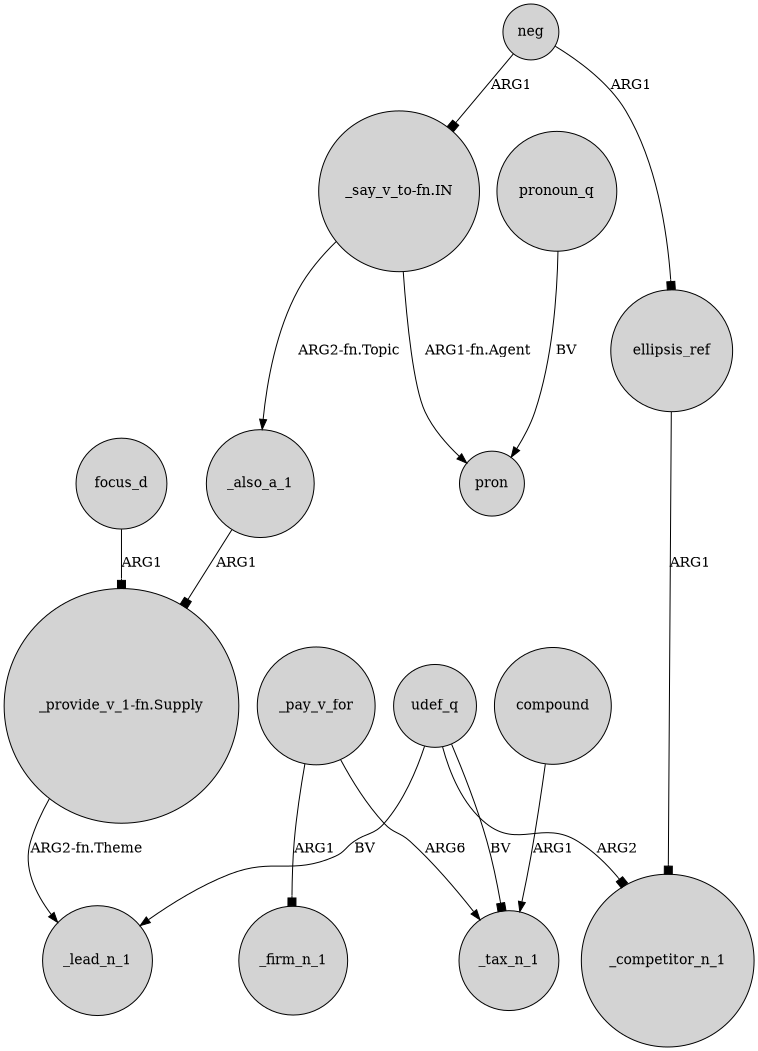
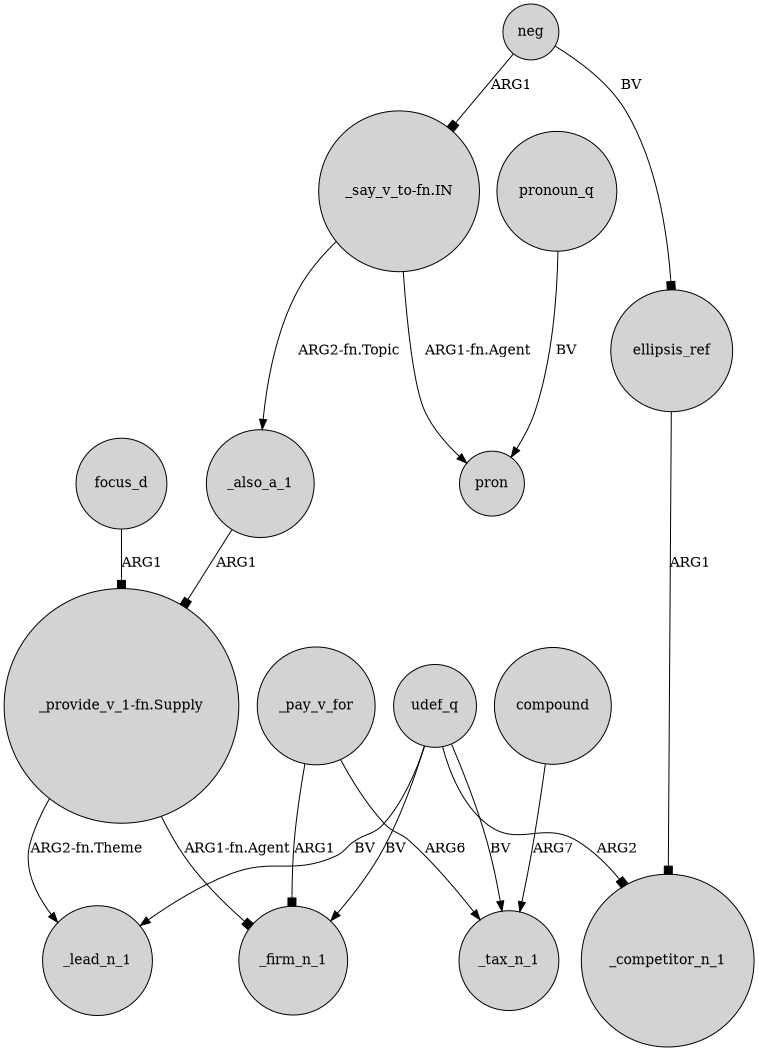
  digraph {
    node [shape=circle style=filled]
    edge [arrowhead=normal]
    focus_d
    "_provide_v_1-fn.Supply"
    _firm_n_1
    _lead_n_1
    "_say_v_to-fn.IN"
    _also_a_1
    pron
    udef_q
    _competitor_n_1
    _tax_n_1
    _pay_v_for
    compound
    neg
    ellipsis_ref
    pronoun_q
    focus_d -> "_provide_v_1-fn.Supply" [arrowhead=box label=ARG1]
+   "_provide_v_1-fn.Supply" -> _firm_n_1 [arrowhead=box label="ARG1-fn.Agent"]
    "_provide_v_1-fn.Supply" -> _lead_n_1 [label="ARG2-fn.Theme"]
    "_say_v_to-fn.IN" -> _also_a_1 [label="ARG2-fn.Topic"]
    "_say_v_to-fn.IN" -> pron [label="ARG1-fn.Agent"]
    _also_a_1 -> "_provide_v_1-fn.Supply" [arrowhead=box label=ARG1]
+   udef_q -> _firm_n_1 [label=BV]
    udef_q -> _lead_n_1 [label=BV]
    udef_q -> _competitor_n_1 [arrowhead=box label=ARG2]
-   udef_q -> _tax_n_1 [arrowhead=box label=BV]
+   udef_q -> _tax_n_1 [label=BV]
    _pay_v_for -> _firm_n_1 [arrowhead=box label=ARG1]
    _pay_v_for -> _tax_n_1 [label=ARG6]
-   compound -> _tax_n_1 [label=ARG1]
+   compound -> _tax_n_1 [label=ARG7]
    neg -> "_say_v_to-fn.IN" [arrowhead=box label=ARG1]
-   neg -> ellipsis_ref [arrowhead=box label=ARG1]
+   neg -> ellipsis_ref [arrowhead=box label=BV]
    ellipsis_ref -> _competitor_n_1 [arrowhead=box label=ARG1]
    pronoun_q -> pron [label=BV]
  }
